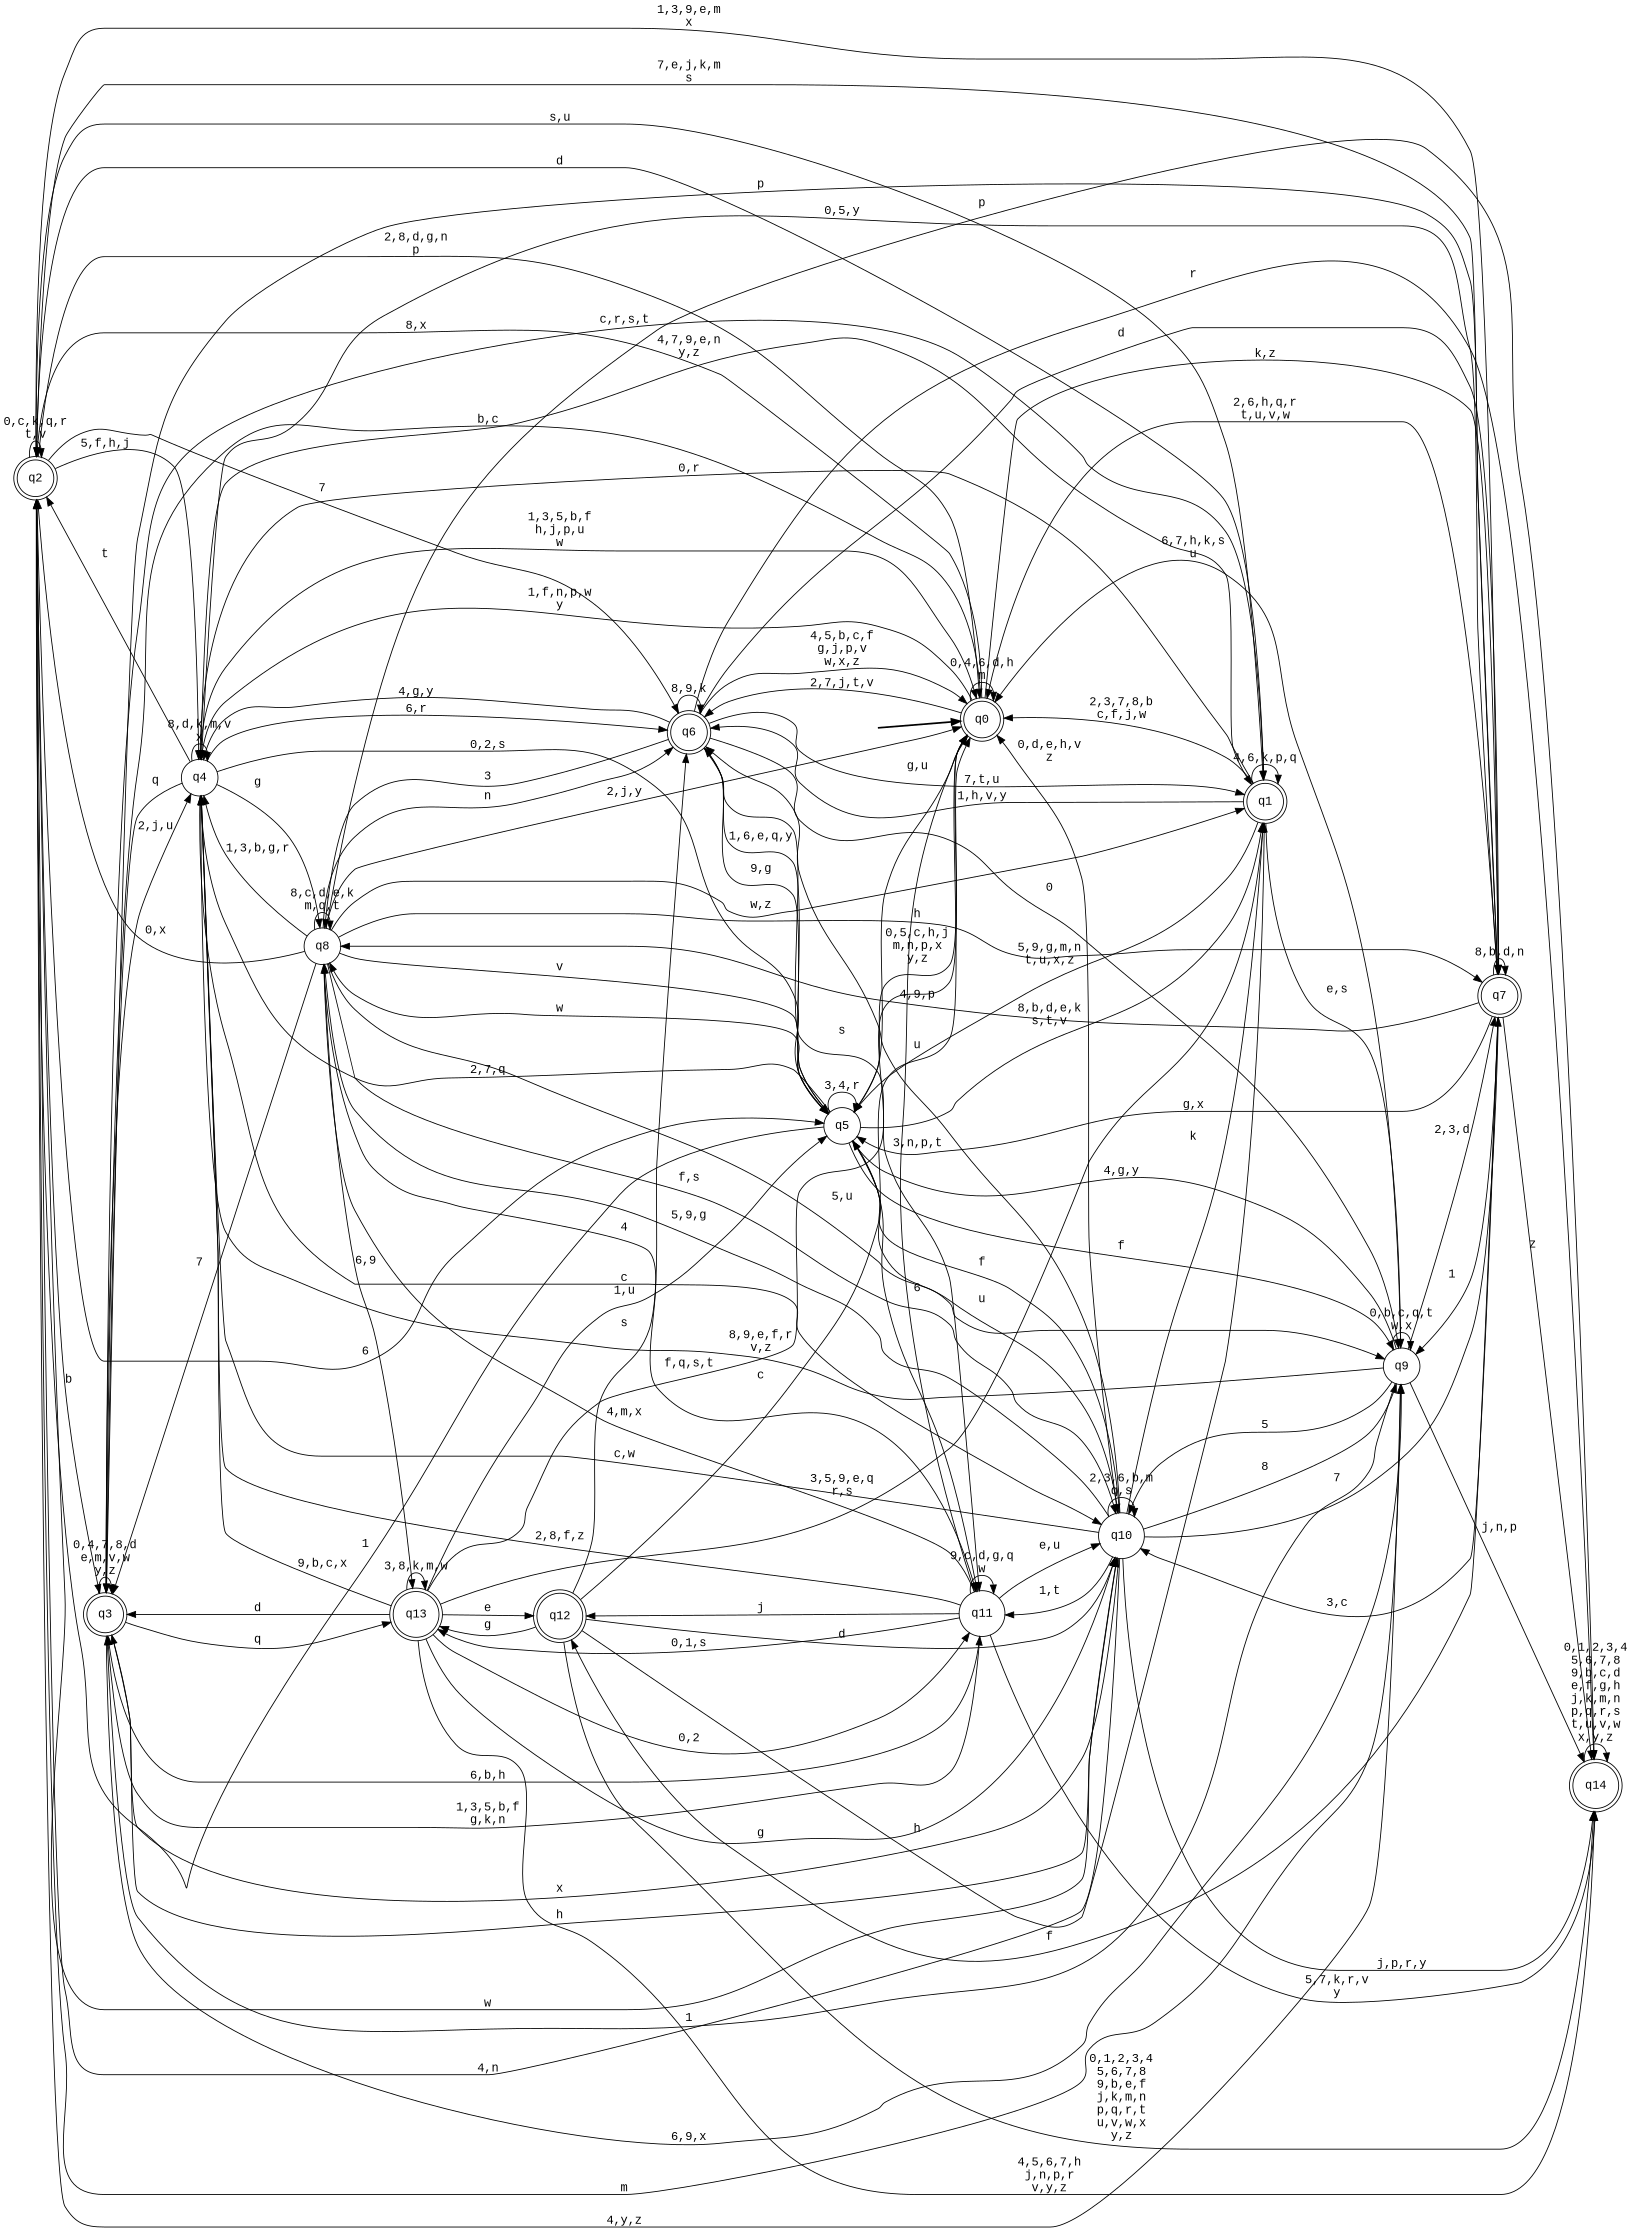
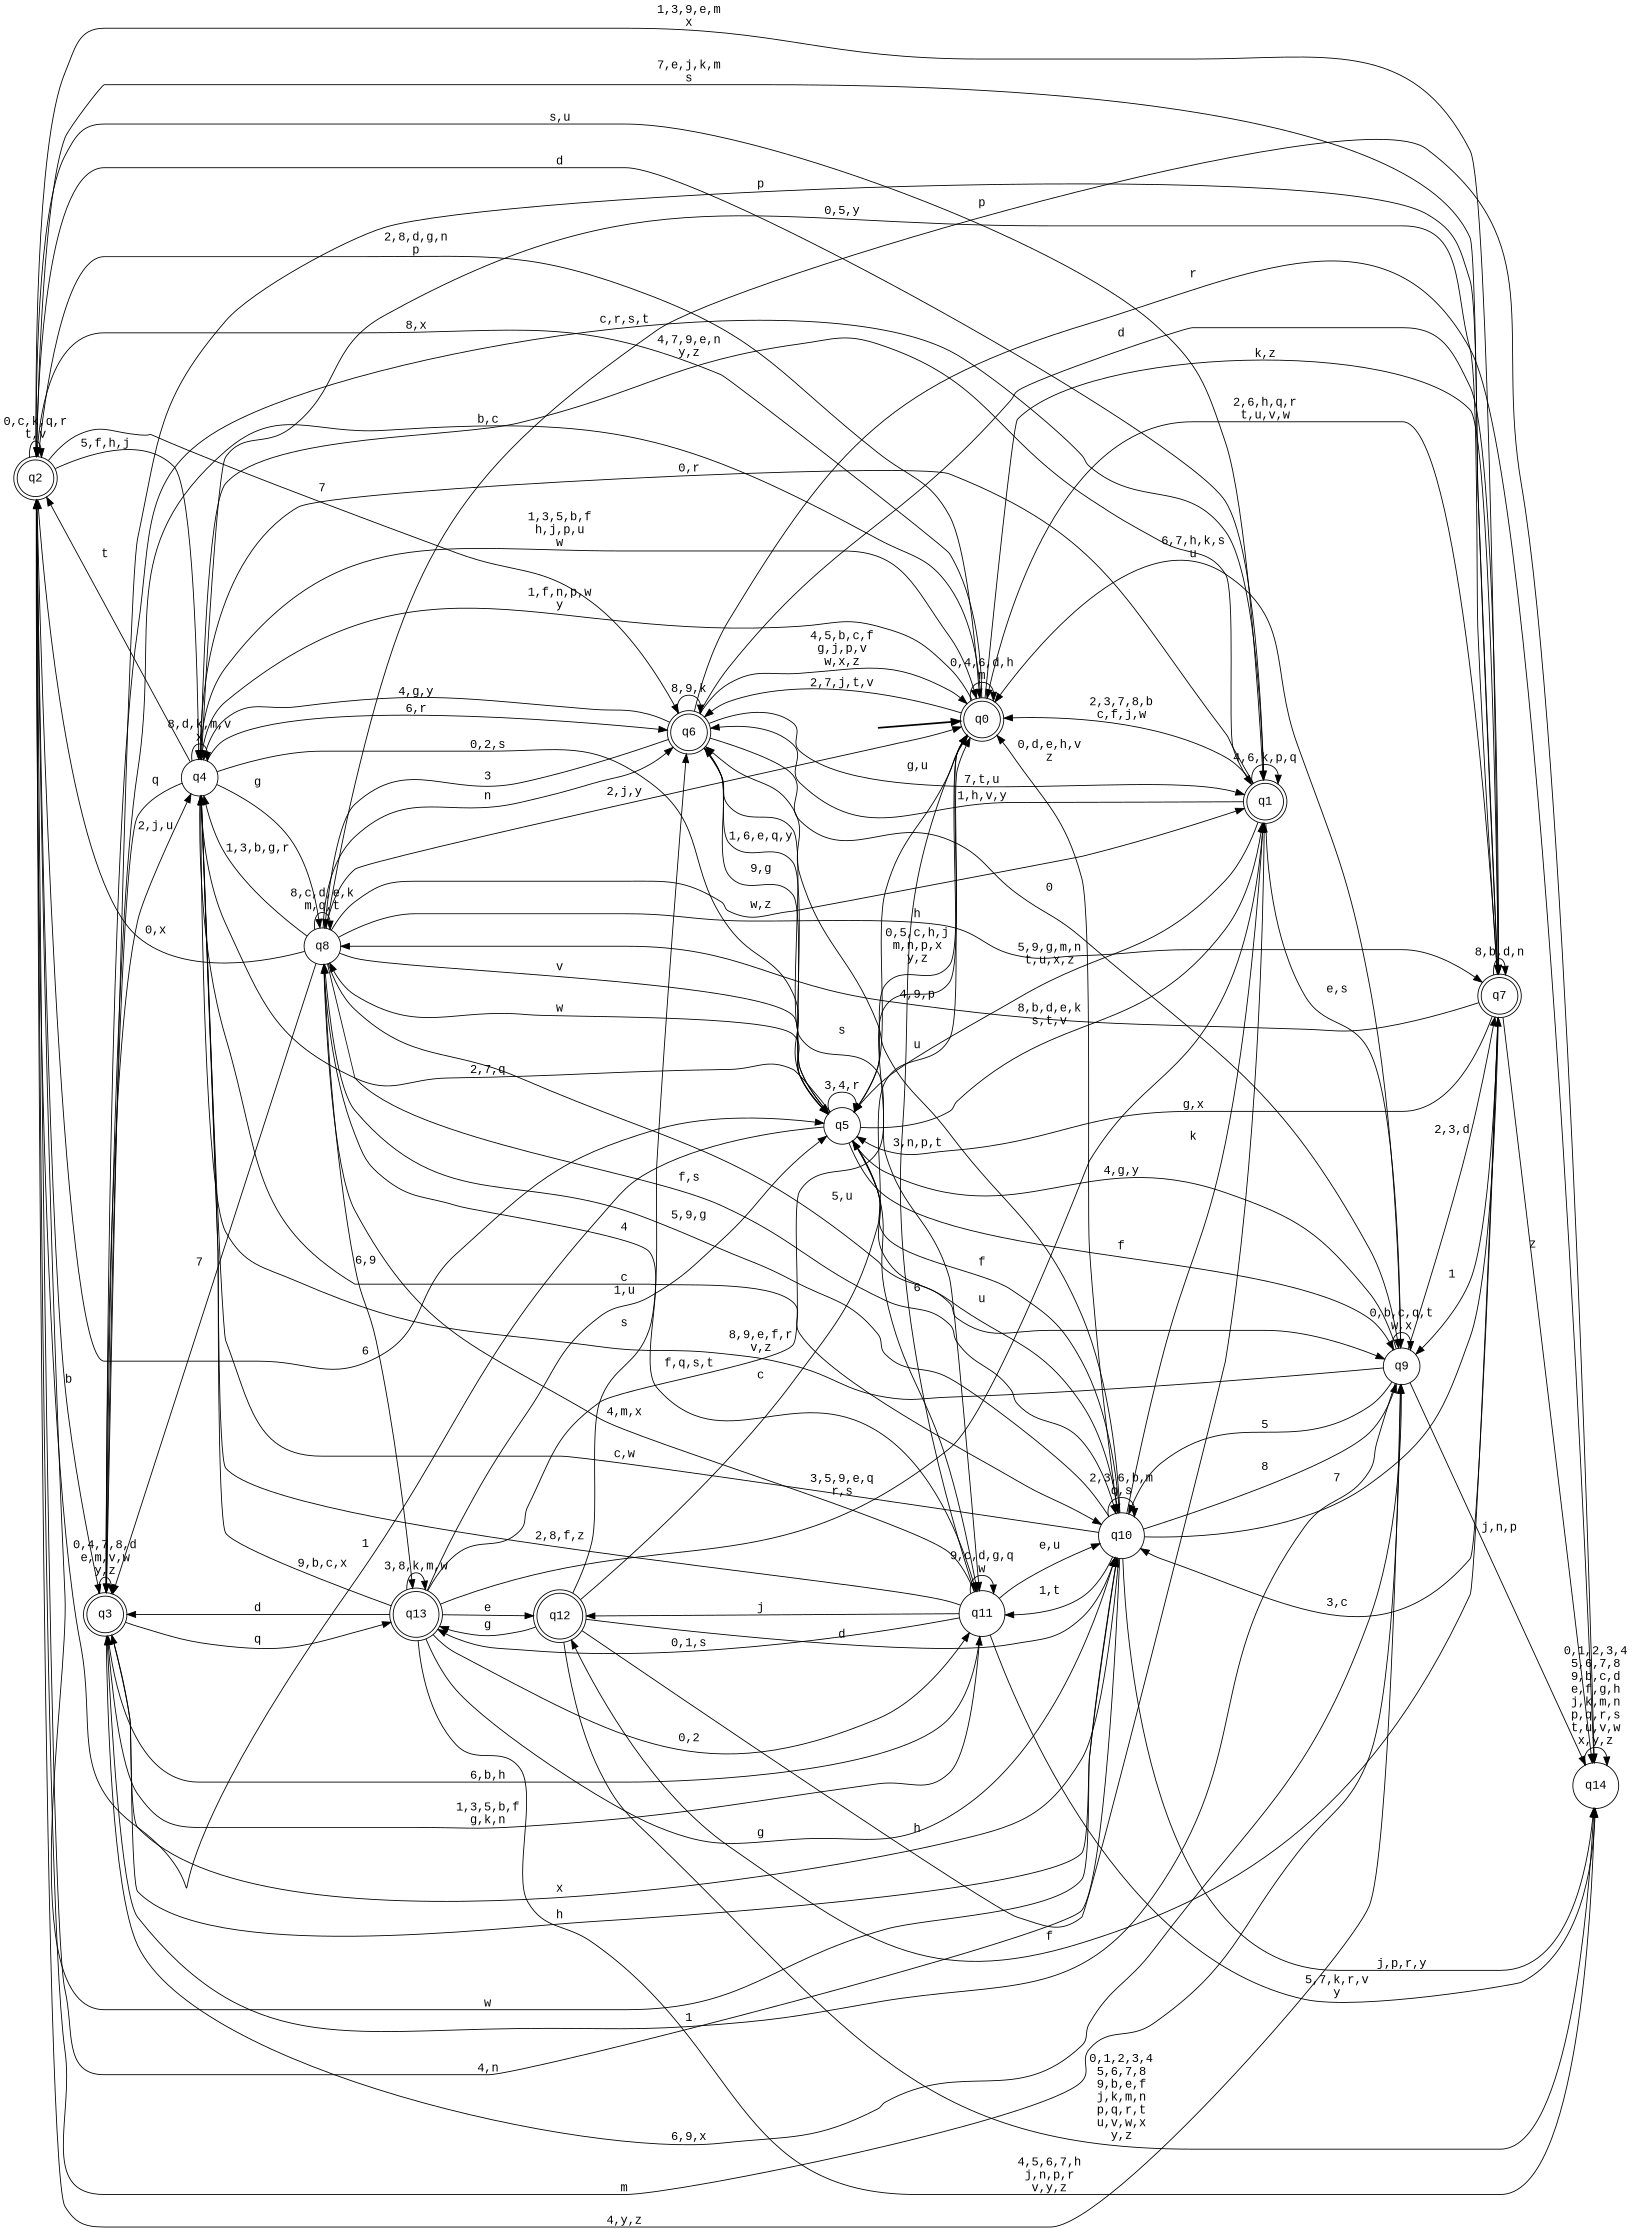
  digraph {
    fontname="Liberation Mono"
    rankdir=LR
    node [fontname="Liberation Mono" shape=doublecircle style="rounded,filled" color=black fillcolor=white]
    edge [fontname="Liberation Mono"]
    __start0 [height=0 shape=none style=invis width=0 color="" fillcolor=""]
    n2 [label=q0]
    n3 [label=q2]
    n4 [label=q3]
    n5 [label=q4 shape=circle style=filled]
    n6 [label=q5 shape=circle style=filled]
    n7 [label=q6]
    n8 [label=q7]
    n9 [label=q1]
    n10 [label=q9 shape=circle style=filled]
    n11 [label=q10 shape=circle style=filled]
    n12 [label=q11 shape=circle style=filled]
    n13 [label=q13]
    n14 [label=q8 shape=circle style=filled]
-   n15 [label=q14 style=filled]
+   n15 [label=q14 shape=circle style=filled]
    n16 [label=q12]
    subgraph cluster_1 {
      nodesep=0.15
      ranksep=0.15
      style=invis
      __start0
      n2
    }
    __start0 -> n2 [penwidth=2]
    n2 -> n2 [label="0,4,6,d,h\nm"]
    n2 -> n3 [label="8,x"]
    n2 -> n4 [label="b,c"]
    n2 -> n5 [label="1,f,n,p,w\ny"]
    n2 -> n6 [label="g,u"]
    n2 -> n7 [label="2,7,j,t,v"]
    n2 -> n8 [label="k,z"]
    n3 -> n2 [label="2,8,d,g,n\np"]
    n3 -> n3 [label="0,c,k,q,r\nt,v"]
    n3 -> n4 [label=b]
    n3 -> n5 [label="5,f,h,j"]
    n3 -> n6 [label=6]
    n3 -> n7 [label=7]
    n3 -> n8 [label="1,3,9,e,m\nx"]
    n3 -> n9 [label="s,u"]
    n3 -> n10 [label="4,y,z"]
    n3 -> n11 [label=w]
    n4 -> n4 [label="0,4,7,8,d\ne,m,v,w\ny,z"]
    n4 -> n5 [label="2,j,u"]
    n4 -> n8 [label=p]
    n4 -> n9 [label="c,r,s,t"]
    n4 -> n10 [label="6,9,x"]
    n4 -> n11 [label=h]
    n4 -> n12 [label="1,3,5,b,f\ng,k,n"]
    n4 -> n13 [label=q]
    n5 -> n2 [label="1,3,5,b,f\nh,j,p,u\nw"]
    n5 -> n3 [label=t]
    n5 -> n4 [label=q]
    n5 -> n5 [label="8,d,k,m,v\nx"]
    n5 -> n6 [label="0,2,s"]
    n5 -> n7 [label="6,r"]
    n5 -> n9 [label="4,7,9,e,n\ny,z"]
    n5 -> n11 [label=c]
    n5 -> n14 [label=g]
    n6 -> n2 [label="0,5,c,h,j\nm,n,p,x\ny,z"]
    n6 -> n3 [label=1]
    n6 -> n5 [label="2,7,q"]
    n6 -> n6 [label="3,4,r"]
    n6 -> n7 [label="9,g"]
    n6 -> n9 [label="8,b,d,e,k\ns,t,v"]
    n6 -> n10 [label=f]
    n6 -> n11 [label=u]
    n6 -> n12 [label=6]
    n6 -> n14 [label=w]
    n7 -> n2 [label="4,5,b,c,f\ng,j,p,v\nw,x,z"]
    n7 -> n5 [label="4,g,y"]
    n7 -> n6 [label="1,6,e,q,y"]
    n7 -> n7 [label="8,9,k"]
    n7 -> n8 [label=d]
    n7 -> n9 [label="7,t,u"]
    n7 -> n10 [label=0]
    n7 -> n12 [label=s]
    n7 -> n14 [label=3]
    n7 -> n15 [label=r]
    n8 -> n2 [label="2,6,h,q,r\nt,u,v,w"]
    n8 -> n3 [label="7,e,j,k,m\ns"]
    n8 -> n5 [label="0,5,y"]
    n8 -> n6 [label="g,x"]
    n8 -> n8 [label="8,b,d,n"]
    n8 -> n10 [label=1]
    n8 -> n11 [label="3,c"]
    n8 -> n14 [label="4,9,p"]
    n8 -> n15 [label=z]
    n8 -> n16 [label=f]
    n9 -> n2 [label="2,3,7,8,b\nc,f,j,w"]
    n9 -> n3 [label=d]
    n9 -> n5 [label="0,r"]
    n9 -> n6 [label="5,9,g,m,n\nt,u,x,z"]
    n9 -> n7 [label="1,h,v,y"]
    n9 -> n9 [label="4,6,k,p,q"]
    n9 -> n10 [label="e,s"]
    n10 -> n2 [label="6,7,h,k,s\nu"]
    n10 -> n3 [label=m]
    n10 -> n4 [label=1]
    n10 -> n5 [label="8,9,e,f,r\nv,z"]
    n10 -> n6 [label="4,g,y"]
    n10 -> n8 [label="2,3,d"]
    n10 -> n10 [label="0,b,c,q,t\nw,x"]
    n10 -> n11 [label=5]
    n10 -> n15 [label="j,n,p"]
    n11 -> n2 [label="0,d,e,h,v\nz"]
    n11 -> n3 [label="4,n"]
    n11 -> n4 [label=x]
    n11 -> n5 [label="c,w"]
    n11 -> n6 [label=f]
    n11 -> n7 [label=u]
    n11 -> n8 [label=7]
    n11 -> n9 [label=k]
    n11 -> n10 [label=8]
    n11 -> n11 [label="2,3,6,b,m\nq,s"]
    n11 -> n12 [label="1,t"]
    n11 -> n14 [label="5,9,g"]
    n11 -> n15 [label="j,p,r,y"]
    n12 -> n2 [label="3,n,p,t"]
    n12 -> n4 [label="6,b,h"]
    n12 -> n5 [label="2,8,f,z"]
    n12 -> n11 [label="e,u"]
    n12 -> n12 [label="9,c,d,g,q\nw"]
    n12 -> n13 [label="0,1,s"]
    n12 -> n14 [label="4,m,x"]
    n12 -> n15 [label="5,7,k,r,v\ny"]
    n12 -> n16 [label=j]
    n13 -> n2 [label="f,q,s,t"]
    n13 -> n4 [label=d]
    n13 -> n5 [label="9,b,c,x"]
    n13 -> n6 [label="1,u"]
    n13 -> n9 [label="3,5,9,e,q\nr,s"]
    n13 -> n11 [label=g]
    n13 -> n12 [label="0,2"]
    n13 -> n13 [label="3,8,k,m,w"]
    n13 -> n15 [label="4,5,6,7,h\nj,n,p,r\nv,y,z"]
    n13 -> n16 [label=e]
    n14 -> n2 [label="2,j,y"]
    n14 -> n3 [label="0,x"]
    n14 -> n4 [label=7]
    n14 -> n5 [label="1,3,b,g,r"]
    n14 -> n6 [label=v]
    n14 -> n7 [label=n]
    n14 -> n8 [label=h]
    n14 -> n9 [label="w,z"]
    n14 -> n10 [label="5,u"]
    n14 -> n11 [label="f,s"]
    n14 -> n12 [label=4]
    n14 -> n13 [label="6,9"]
    n14 -> n14 [label="8,c,d,e,k\nm,q,t"]
    n14 -> n15 [label=p]
    n15 -> n15 [label="0,1,2,3,4\n5,6,7,8\n9,b,c,d\ne,f,g,h\nj,k,m,n\np,q,r,s\nt,u,v,w\nx,y,z"]
    n16 -> n2 [label=c]
    n16 -> n7 [label=s]
    n16 -> n9 [label=h]
    n16 -> n11 [label=d]
    n16 -> n13 [label=g]
    n16 -> n15 [label="0,1,2,3,4\n5,6,7,8\n9,b,e,f\nj,k,m,n\np,q,r,t\nu,v,w,x\ny,z"]
  }
